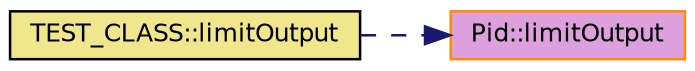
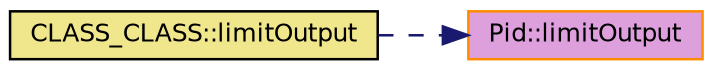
  digraph {
    rankdir=LR
    node [fontname=Helvetica fontsize=10 shape=record style=filled]
-   n1 [color=black fillcolor=khaki fontcolor=black height=0.2 label="TEST_CLASS::limitOutput" width=0.4]
+   n1 [color=black fillcolor=khaki fontcolor=black height=0.2 label="CLASS_CLASS::limitOutput" width=0.4]
    n2 [color=darkorange fillcolor=plum height=0.2 label="Pid::limitOutput" width=0.4]
    n1 -> n2 [color=midnightblue fontname=Helvetica fontsize=10 labelfontname=Helvetica labelfontsize=10 style=dashed]
  }
